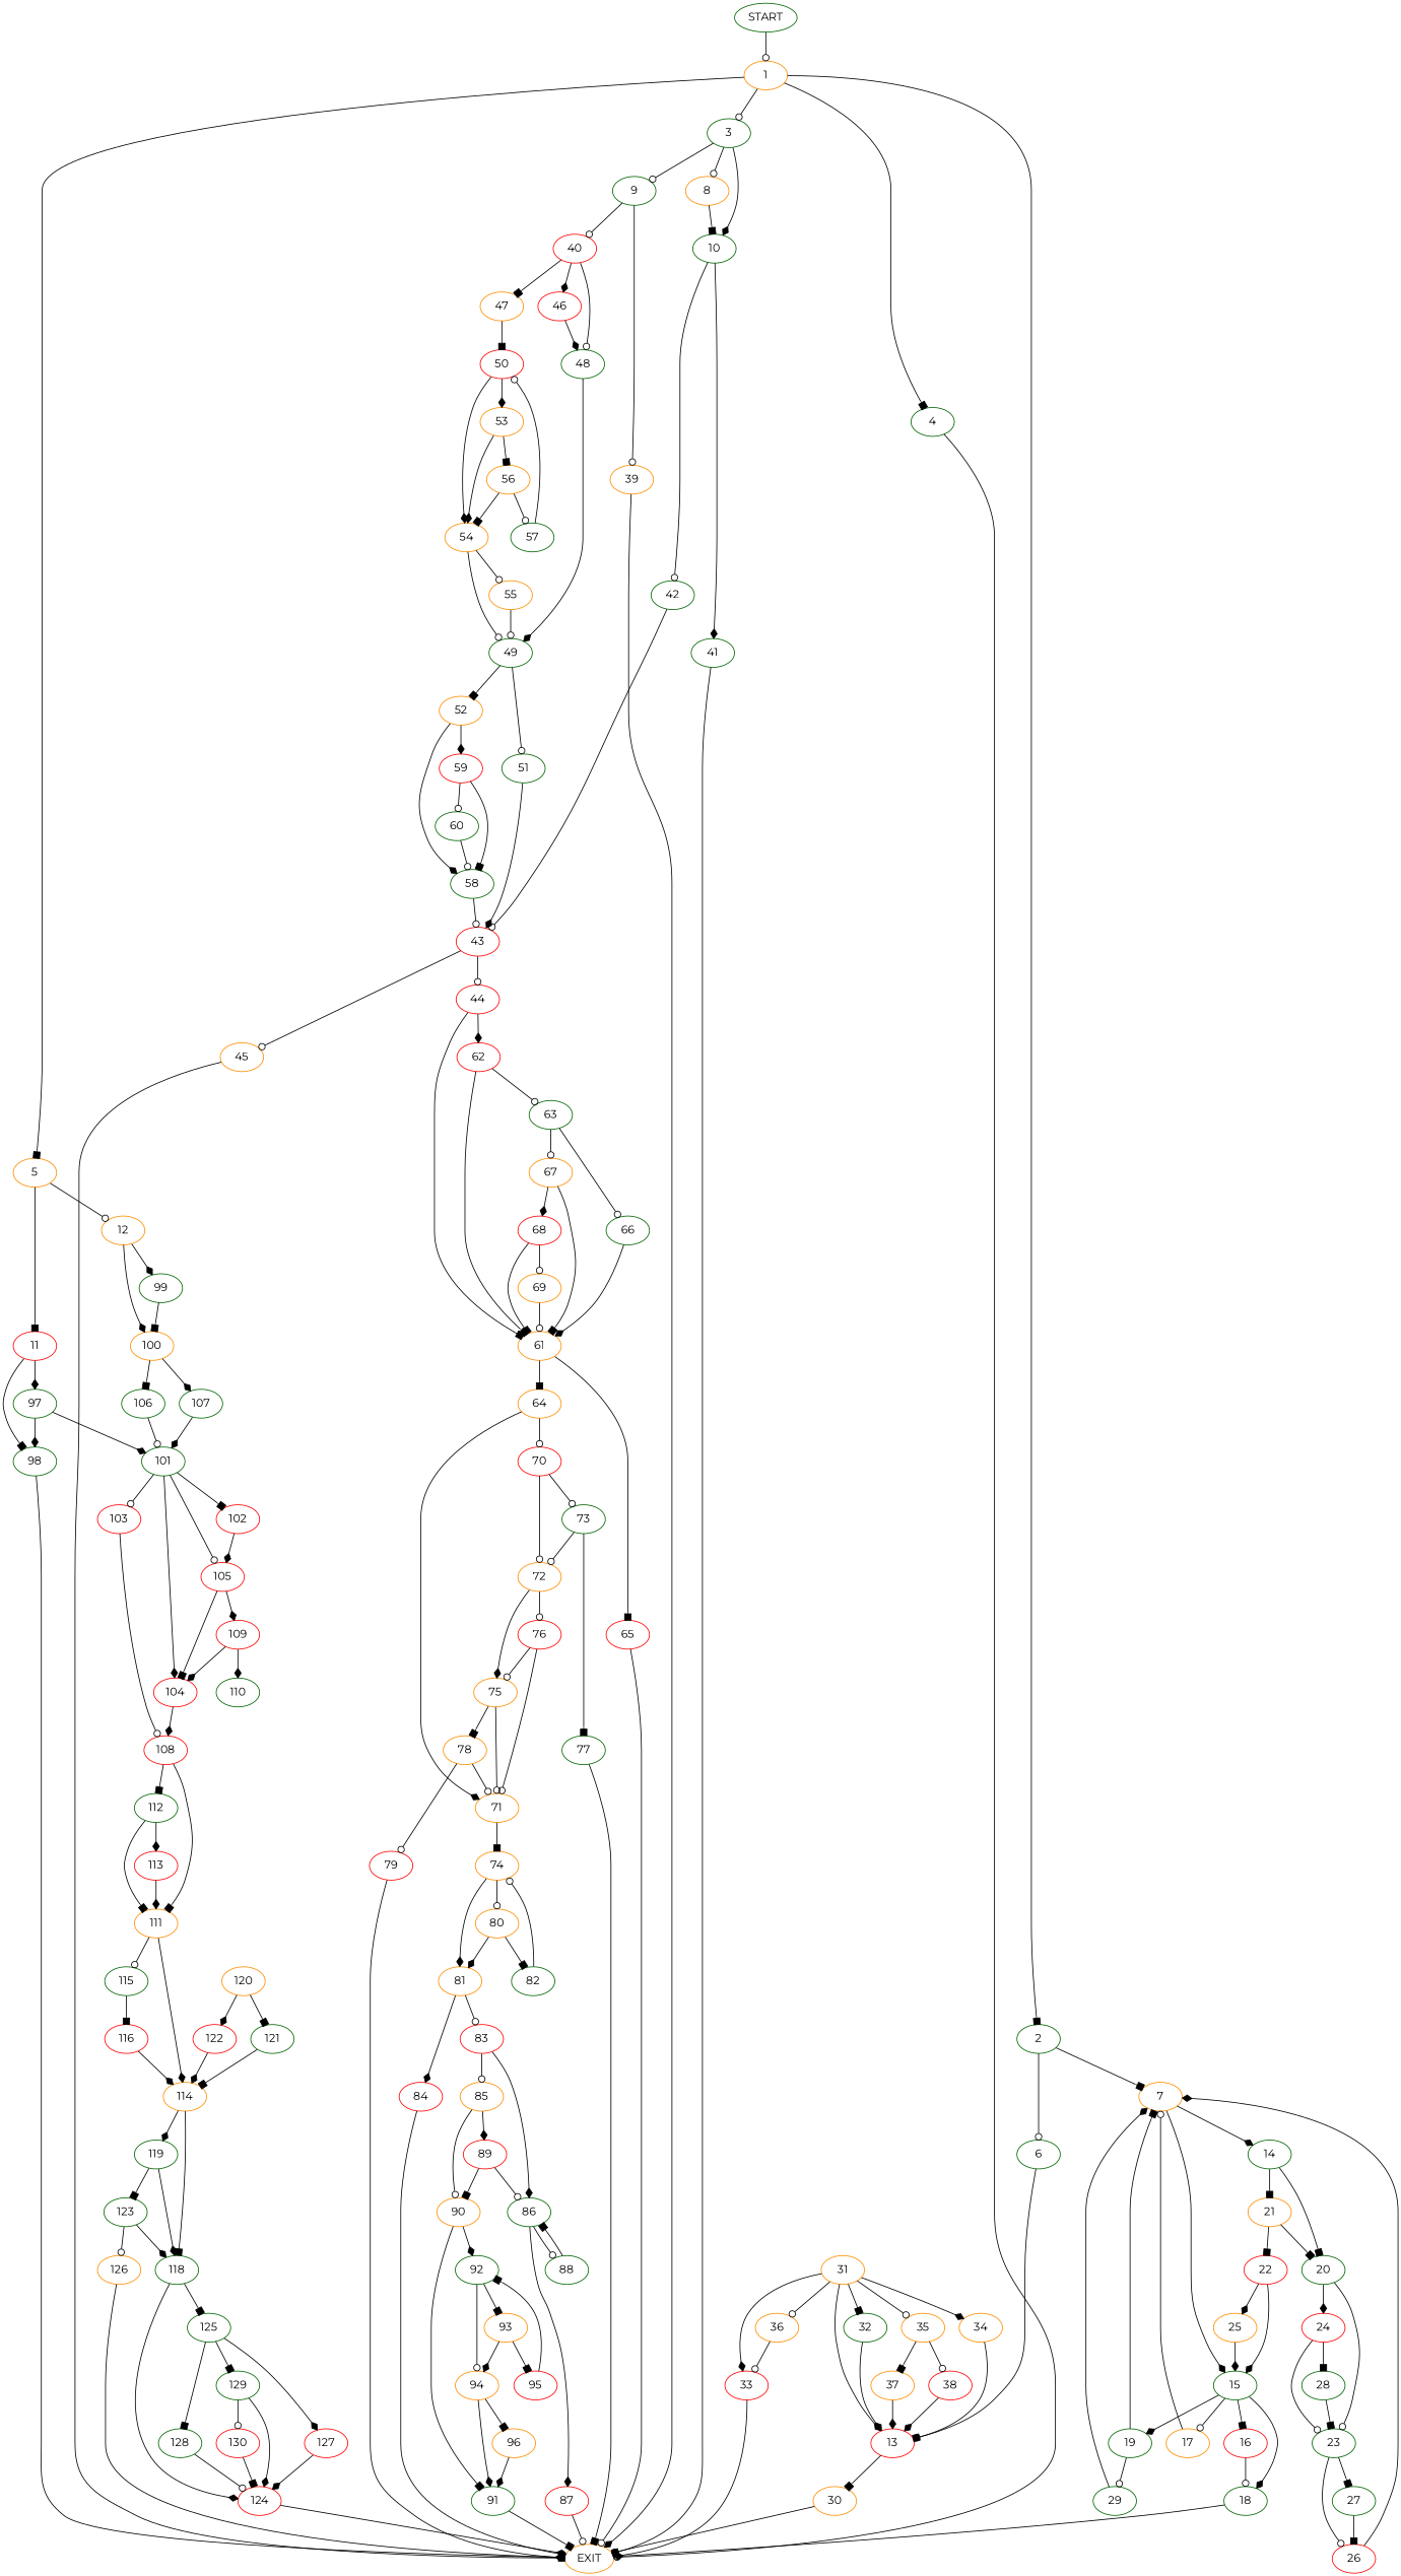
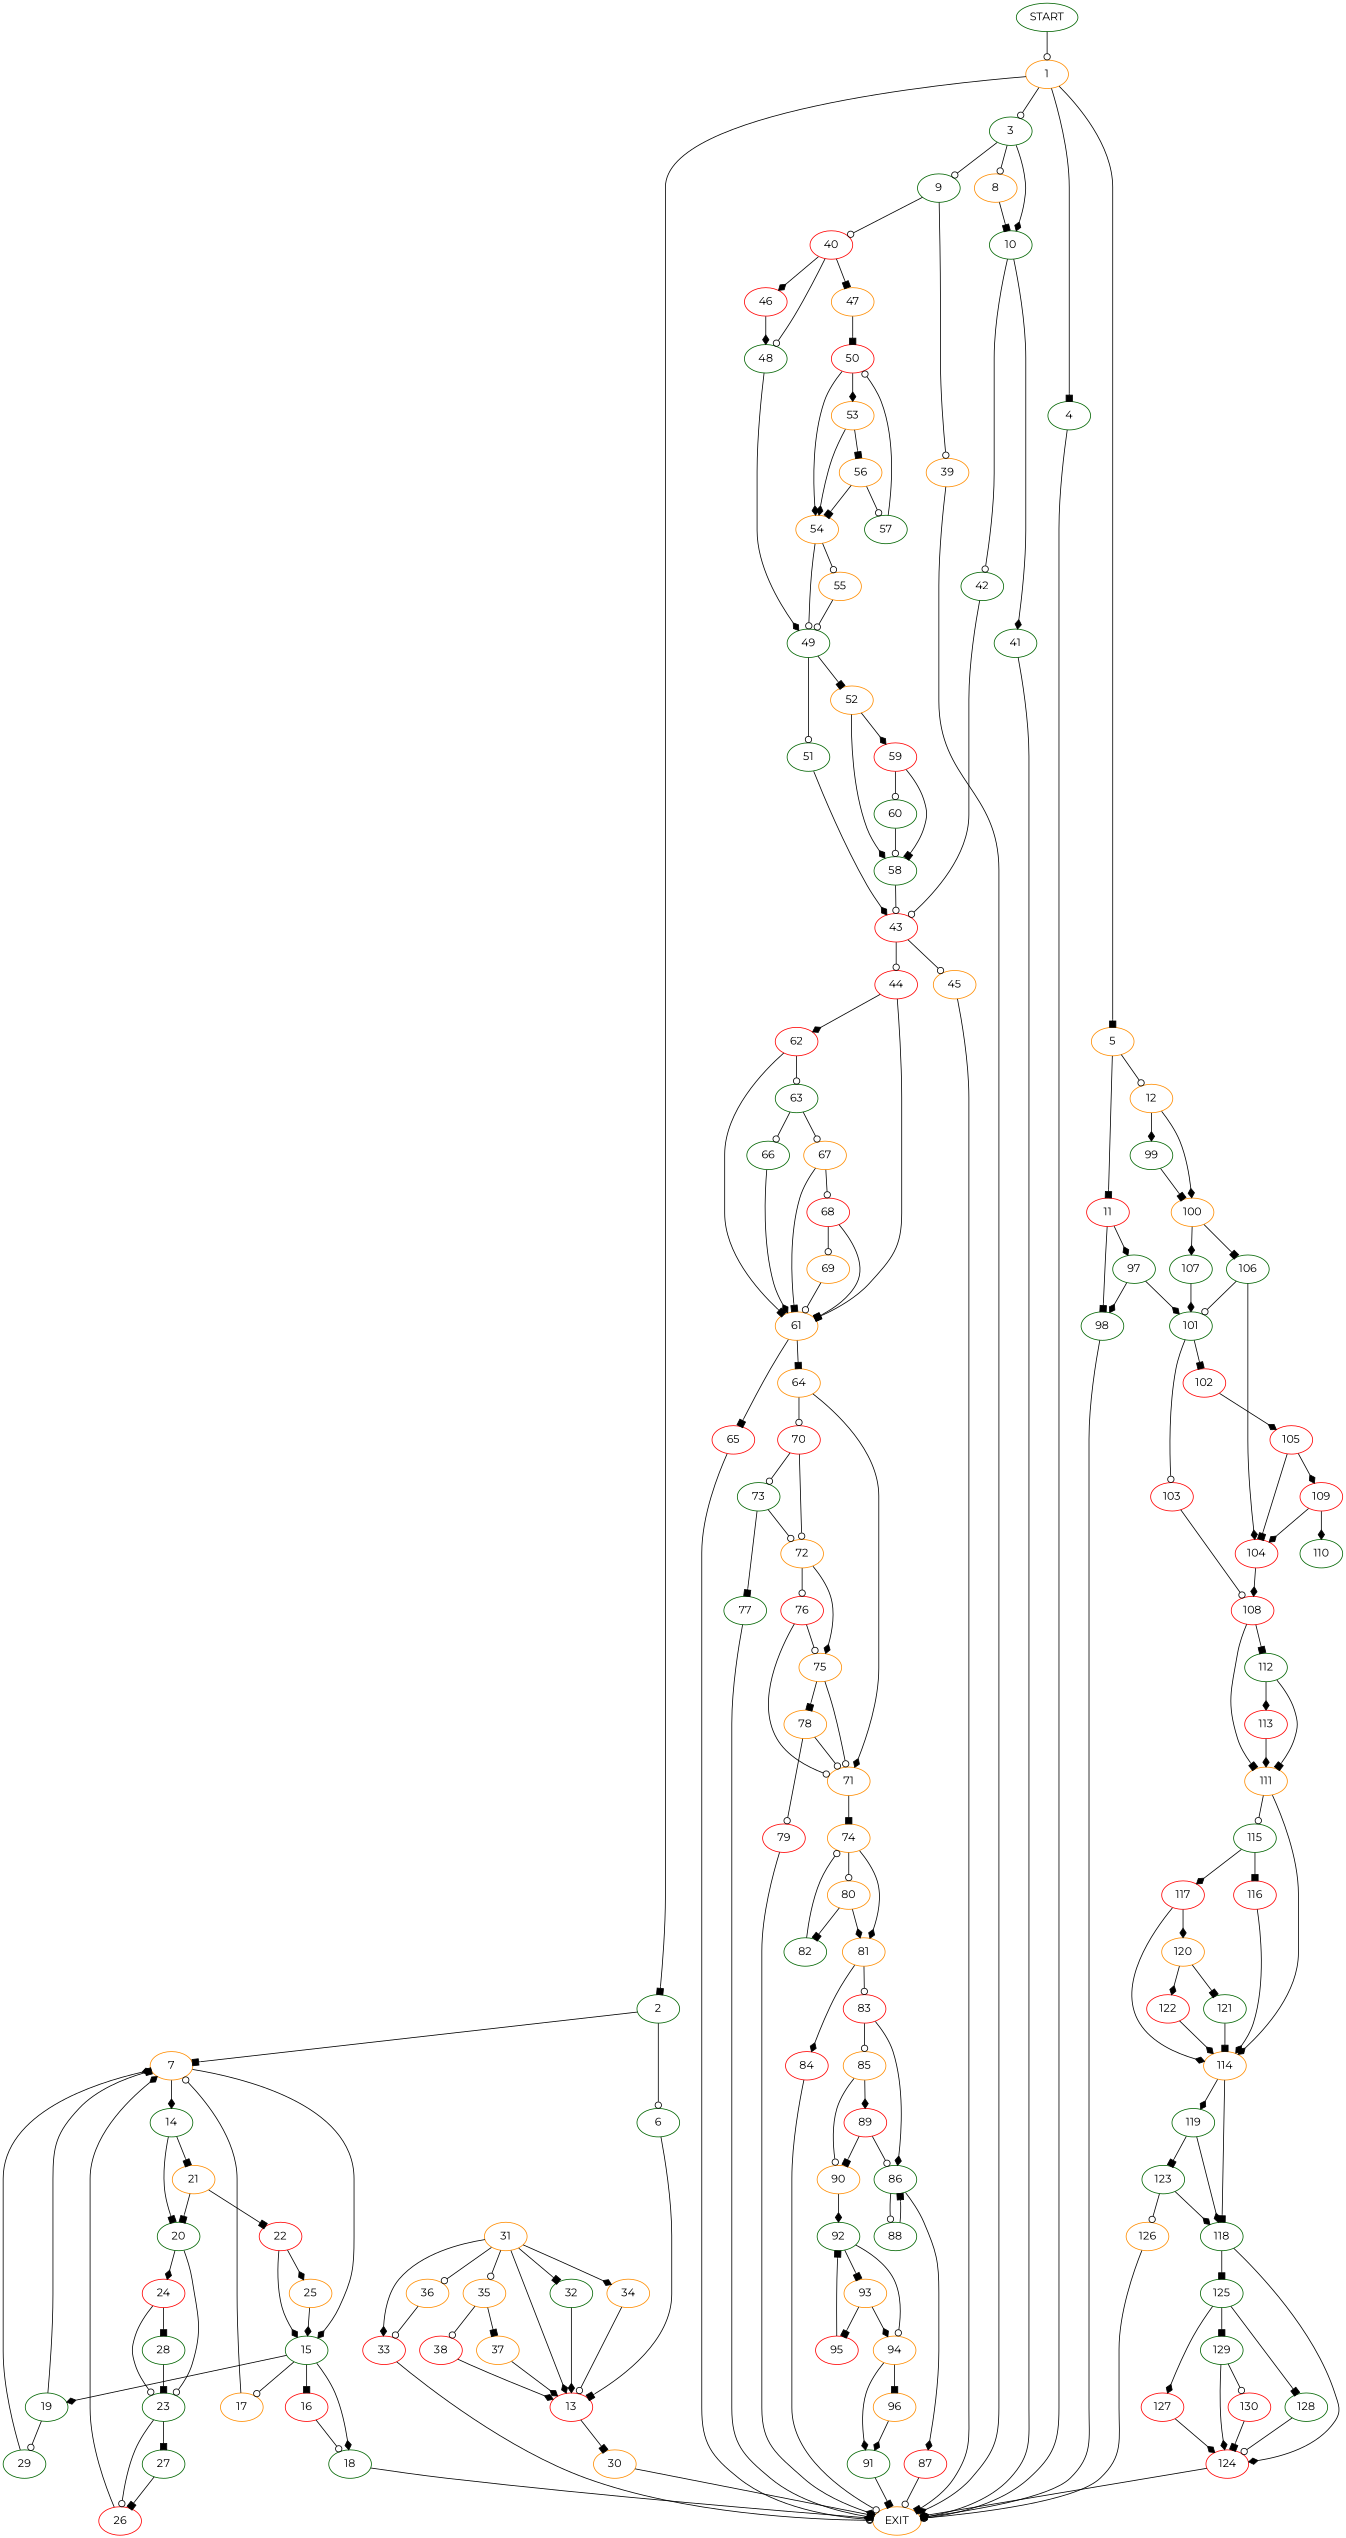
  digraph {
    fontname=Montserrat
    node [color=darkgreen fontname=Montserrat]
    edge [arrowhead=diamond fontname=Montserrat]
    n1 [label=START]
    1 [color=darkorange]
    2
    3
    4
    5 [color=darkorange]
    n7 [color=darkorange label=EXIT]
    6
    7 [color=darkorange]
    8 [color=darkorange]
    9
    10
    11 [color=red]
    12 [color=darkorange]
    13 [color=red]
    14
    15
    39 [color=darkorange]
    40 [color=red]
    41
    42
    97
    98
    99
    100 [color=darkorange]
    30 [color=darkorange]
    20
    21 [color=darkorange]
    16 [color=red]
    17 [color=darkorange]
    18
    19
    46 [color=red]
    47 [color=darkorange]
    48
    43 [color=red]
    101
    106
    107
    31 [color=darkorange]
    32
    33 [color=red]
    34 [color=darkorange]
    35 [color=darkorange]
    36 [color=darkorange]
    23
    24 [color=red]
    22 [color=red]
    29
    26 [color=red]
    27
    28
    25 [color=darkorange]
    37 [color=darkorange]
    38 [color=red]
    50 [color=red]
    49
    44 [color=red]
    45 [color=darkorange]
    61 [color=darkorange]
    62 [color=red]
    64 [color=darkorange]
    65 [color=red]
    63
    53 [color=darkorange]
    54 [color=darkorange]
    51
    52 [color=darkorange]
    58
    59 [color=red]
    56 [color=darkorange]
    55 [color=darkorange]
    60
    57
    70 [color=red]
    71 [color=darkorange]
    66
    67 [color=darkorange]
    68 [color=red]
    72 [color=darkorange]
    73
    74 [color=darkorange]
    69 [color=darkorange]
    75 [color=darkorange]
    76 [color=red]
    77
    80 [color=darkorange]
    81 [color=darkorange]
    78 [color=darkorange]
    82
    83 [color=red]
    84 [color=red]
    79 [color=red]
    85 [color=darkorange]
    86
    89 [color=red]
    90 [color=darkorange]
    87 [color=red]
    88
    91
    92
    93 [color=darkorange]
    94 [color=darkorange]
    95 [color=red]
    96 [color=darkorange]
    102 [color=red]
    103 [color=red]
    104 [color=red]
    105 [color=red]
    108 [color=red]
    109 [color=red]
    111 [color=darkorange]
    112
    110
    114 [color=darkorange]
    115
    113 [color=red]
    118
    119
    116 [color=red]
+   117 [color=red]
    124 [color=red]
    125
    123
    120 [color=darkorange]
    121
    122 [color=red]
    127 [color=red]
    128
    129
    126 [color=darkorange]
    130 [color=red]
    n1 -> 1 [arrowhead=odot]
    1 -> 2 [arrowhead=box]
    1 -> 3 [arrowhead=odot]
    1 -> 4 [arrowhead=box]
    1 -> 5 [arrowhead=box]
    2 -> 6 [arrowhead=odot]
    2 -> 7 [arrowhead=box]
    3 -> 8 [arrowhead=odot]
    3 -> 9 [arrowhead=odot]
    3 -> 10
    4 -> n7 [arrowhead=odot]
    5 -> 11 [arrowhead=box]
    5 -> 12 [arrowhead=odot]
    6 -> 13 [arrowhead=box]
    7 -> 14
    7 -> 15
    8 -> 10 [arrowhead=box]
    9 -> 39 [arrowhead=odot]
    9 -> 40 [arrowhead=odot]
    10 -> 41
    10 -> 42 [arrowhead=odot]
    11 -> 97
    11 -> 98 [arrowhead=box]
    12 -> 99
    12 -> 100
    13 -> 30 [arrowhead=box]
    14 -> 20 [arrowhead=box]
    14 -> 21 [arrowhead=box]
    15 -> 16 [arrowhead=box]
    15 -> 17 [arrowhead=odot]
    15 -> 18
    15 -> 19
    39 -> n7
    40 -> 46
    40 -> 47 [arrowhead=box]
    40 -> 48 [arrowhead=odot]
    41 -> n7 [arrowhead=box]
    42 -> 43 [arrowhead=odot]
    97 -> 98
    97 -> 101
    98 -> n7 [arrowhead=odot]
    99 -> 100 [arrowhead=box]
    100 -> 106 [arrowhead=box]
    100 -> 107
    30 -> n7 [arrowhead=odot]
    20 -> 23 [arrowhead=odot]
    20 -> 24
    21 -> 20 [arrowhead=box]
    21 -> 22 [arrowhead=box]
    16 -> 18 [arrowhead=odot]
    17 -> 7 [arrowhead=odot]
    18 -> n7
    19 -> 7 [arrowhead=box]
    19 -> 29 [arrowhead=odot]
    46 -> 48
    47 -> 50 [arrowhead=box]
    48 -> 49
    43 -> 44 [arrowhead=odot]
    43 -> 45 [arrowhead=odot]
    101 -> 102 [arrowhead=box]
    101 -> 103 [arrowhead=odot]
-   101 -> 104
-   101 -> 105 [arrowhead=odot]
+   106 -> 104
    106 -> 101 [arrowhead=odot]
    107 -> 101
    31 -> 13
    31 -> 32 [arrowhead=box]
    31 -> 33
    31 -> 34
    31 -> 35 [arrowhead=odot]
    31 -> 36 [arrowhead=odot]
    32 -> 13
    33 -> n7 [arrowhead=odot]
    34 -> 13 [arrowhead=odot]
    35 -> 37 [arrowhead=box]
    35 -> 38 [arrowhead=odot]
    36 -> 33 [arrowhead=odot]
    23 -> 26 [arrowhead=odot]
    23 -> 27 [arrowhead=box]
    24 -> 23 [arrowhead=odot]
    24 -> 28 [arrowhead=box]
    22 -> 15
    22 -> 25
    29 -> 7
    26 -> 7
    27 -> 26 [arrowhead=box]
    28 -> 23 [arrowhead=box]
    25 -> 15
    37 -> 13
    38 -> 13
    50 -> 53
    50 -> 54
    49 -> 51 [arrowhead=odot]
    49 -> 52 [arrowhead=box]
    44 -> 61 [arrowhead=box]
    44 -> 62
    45 -> n7 [arrowhead=box]
    61 -> 64 [arrowhead=box]
    61 -> 65 [arrowhead=box]
    62 -> 61 [arrowhead=box]
    62 -> 63 [arrowhead=odot]
    64 -> 70 [arrowhead=odot]
    64 -> 71
    65 -> n7 [arrowhead=odot]
    63 -> 66 [arrowhead=odot]
    63 -> 67 [arrowhead=odot]
    53 -> 54
    53 -> 56 [arrowhead=box]
    54 -> 49 [arrowhead=odot]
    54 -> 55 [arrowhead=odot]
    51 -> 43
    52 -> 58
    52 -> 59
    58 -> 43 [arrowhead=odot]
    59 -> 58 [arrowhead=box]
    59 -> 60 [arrowhead=odot]
    56 -> 54 [arrowhead=box]
    56 -> 57 [arrowhead=odot]
    55 -> 49 [arrowhead=odot]
    60 -> 58 [arrowhead=odot]
    57 -> 50 [arrowhead=odot]
    70 -> 72 [arrowhead=odot]
    70 -> 73 [arrowhead=odot]
    71 -> 74 [arrowhead=box]
    66 -> 61
    67 -> 61 [arrowhead=box]
-   67 -> 68
+   67 -> 68 [arrowhead=odot]
    68 -> 61 [arrowhead=box]
    68 -> 69 [arrowhead=odot]
    72 -> 75
    72 -> 76 [arrowhead=odot]
    73 -> 72 [arrowhead=odot]
    73 -> 77 [arrowhead=box]
    74 -> 80 [arrowhead=odot]
    74 -> 81
    69 -> 61 [arrowhead=odot]
    75 -> 71 [arrowhead=odot]
    75 -> 78 [arrowhead=box]
    76 -> 71 [arrowhead=odot]
    76 -> 75 [arrowhead=odot]
    77 -> n7 [arrowhead=box]
    80 -> 81
    80 -> 82 [arrowhead=box]
    81 -> 83 [arrowhead=odot]
    81 -> 84
    78 -> 71 [arrowhead=odot]
    78 -> 79 [arrowhead=odot]
    82 -> 74 [arrowhead=odot]
    83 -> 85 [arrowhead=odot]
    83 -> 86
    84 -> n7 [arrowhead=odot]
    79 -> n7
    85 -> 89
    85 -> 90 [arrowhead=odot]
    86 -> 87
    86 -> 88 [arrowhead=odot]
    89 -> 86 [arrowhead=odot]
    89 -> 90 [arrowhead=box]
-   90 -> 91 [arrowhead=box]
    90 -> 92
    87 -> n7 [arrowhead=odot]
    88 -> 86 [arrowhead=box]
    91 -> n7 [arrowhead=box]
    92 -> 93 [arrowhead=box]
    92 -> 94 [arrowhead=odot]
    93 -> 94
    93 -> 95 [arrowhead=box]
    94 -> 91
    94 -> 96 [arrowhead=box]
    95 -> 92 [arrowhead=box]
    96 -> 91
    102 -> 105
    103 -> 108 [arrowhead=odot]
    104 -> 108
    105 -> 104 [arrowhead=box]
    105 -> 109
    108 -> 111 [arrowhead=box]
    108 -> 112 [arrowhead=box]
    109 -> 104
    109 -> 110
    111 -> 114
    111 -> 115 [arrowhead=odot]
    112 -> 111 [arrowhead=box]
    112 -> 113
    114 -> 118 [arrowhead=box]
    114 -> 119
    115 -> 116 [arrowhead=box]
+   115 -> 117
    113 -> 111
    118 -> 124
    118 -> 125 [arrowhead=box]
    119 -> 118
    119 -> 123 [arrowhead=box]
    116 -> 114
+   117 -> 114
+   117 -> 120
    124 -> n7
    125 -> 127
    125 -> 128 [arrowhead=box]
    125 -> 129 [arrowhead=box]
    123 -> 118
    123 -> 126 [arrowhead=odot]
    120 -> 121 [arrowhead=box]
    120 -> 122
    121 -> 114 [arrowhead=box]
    122 -> 114
    127 -> 124
    128 -> 124 [arrowhead=odot]
    129 -> 124
    129 -> 130 [arrowhead=odot]
    126 -> n7 [arrowhead=odot]
    130 -> 124 [arrowhead=box]
  }
